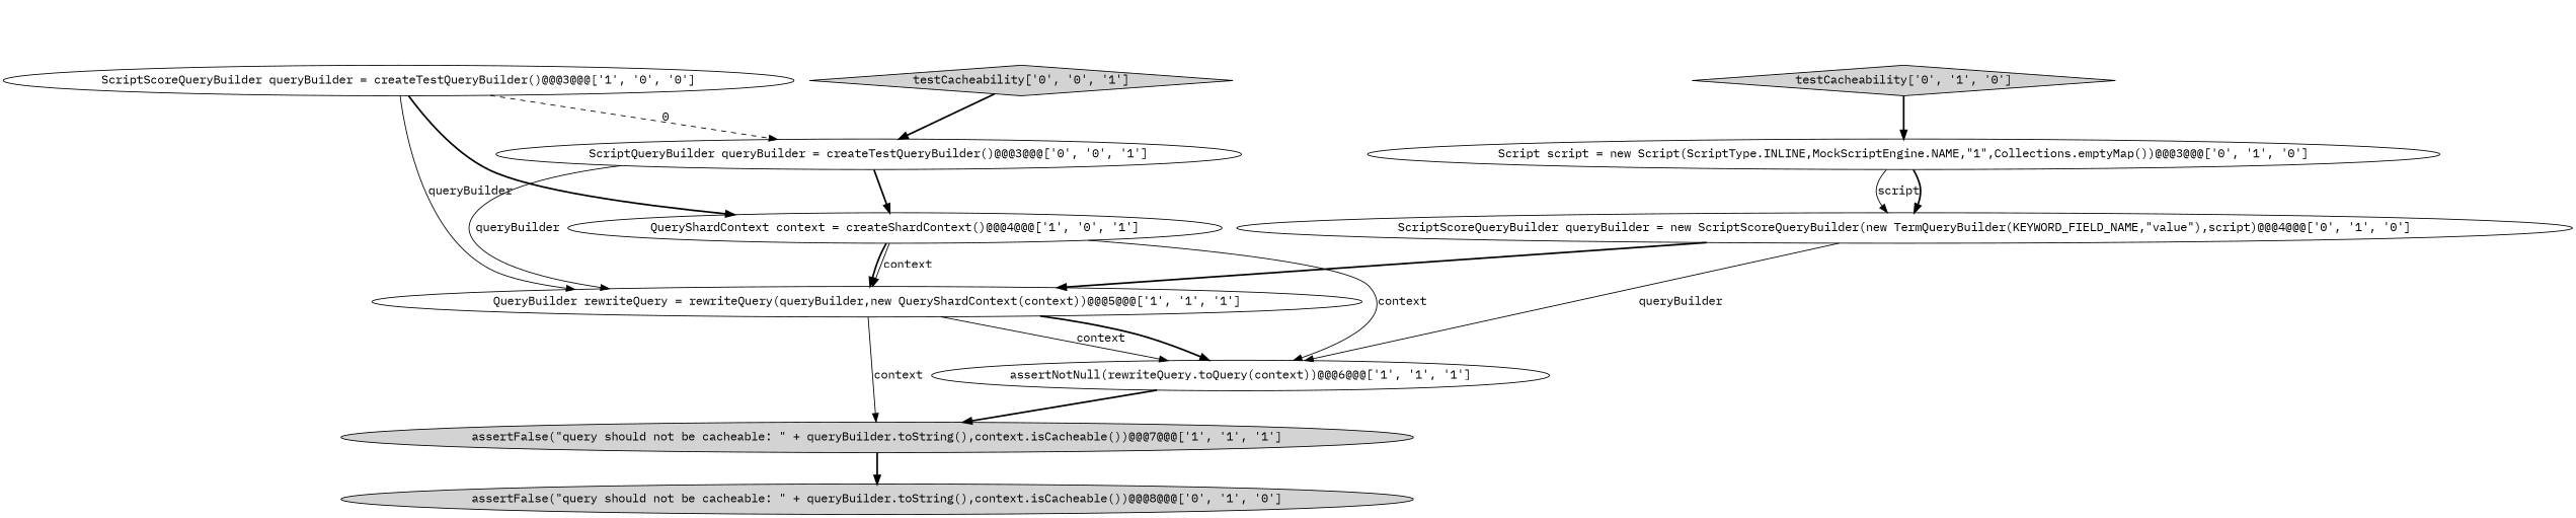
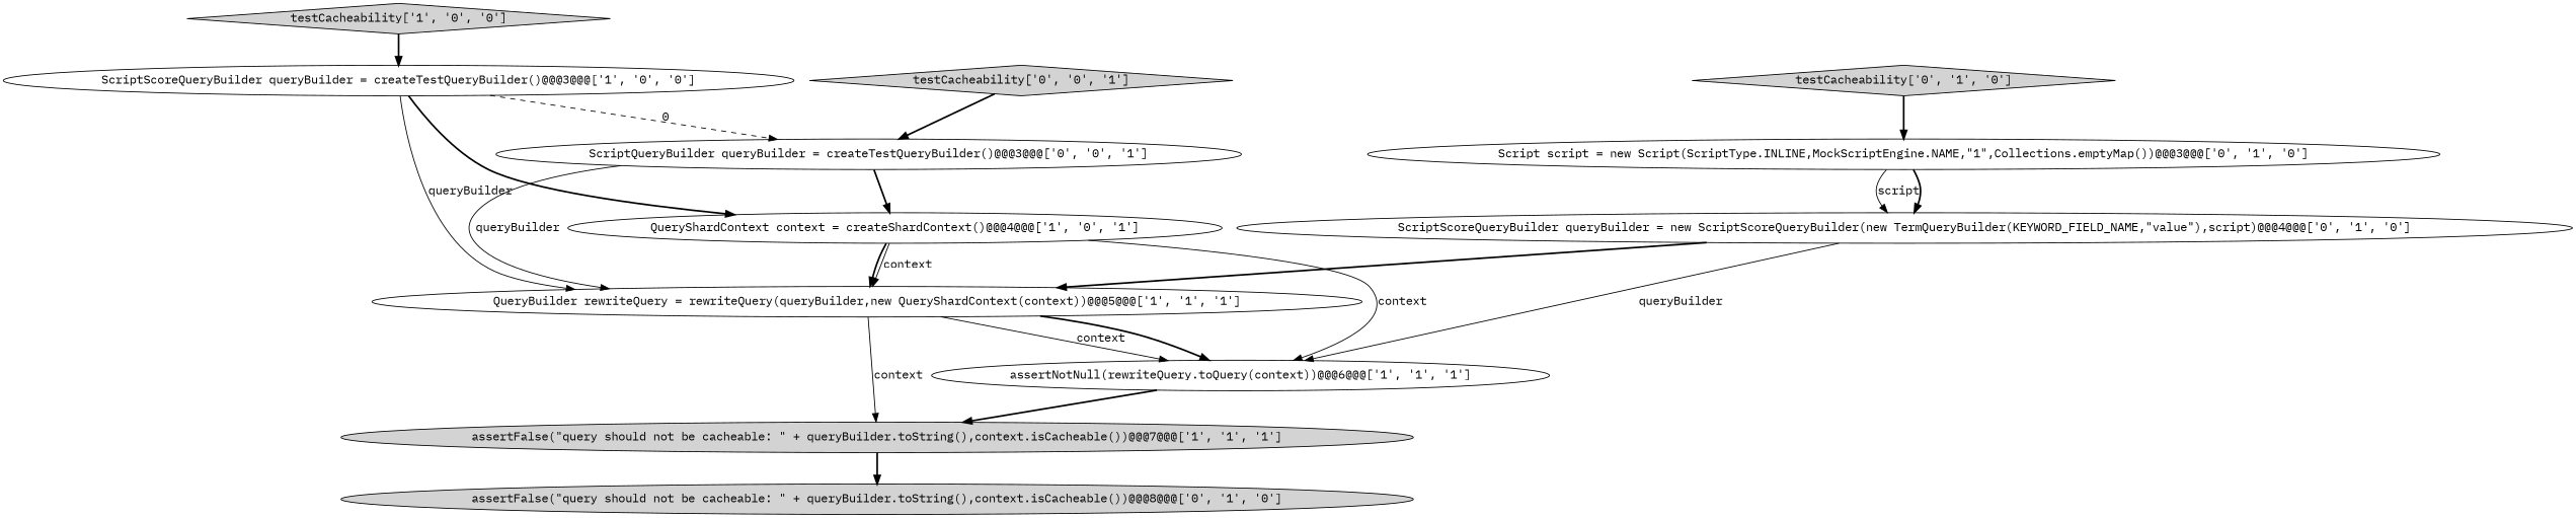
  digraph {
    fontname="IBM Plex Mono"
    node [fillcolor=white shape=ellipse style=filled fontname="IBM Plex Mono"]
    edge [style=bold fontname="IBM Plex Mono"]
    n1 [fillcolor=lightgray label="assertFalse(\"query should not be cacheable: \" + queryBuilder.toString(),context.isCacheable())@@@7@@@['1', '1', '1']"]
    n2 [fillcolor=lightgray label="assertFalse(\"query should not be cacheable: \" + queryBuilder.toString(),context.isCacheable())@@@8@@@['0', '1', '0']"]
    n3 [fillcolor=lightgray label="testCacheability['0', '1', '0']" shape=diamond]
    n4 [label="Script script = new Script(ScriptType.INLINE,MockScriptEngine.NAME,\"1\",Collections.emptyMap())@@@3@@@['0', '1', '0']"]
+   n5 [fillcolor=lightgray label="testCacheability['1', '0', '0']" shape=diamond]
    n6 [label="ScriptScoreQueryBuilder queryBuilder = createTestQueryBuilder()@@@3@@@['1', '0', '0']"]
    n7 [label="QueryShardContext context = createShardContext()@@@4@@@['1', '0', '1']"]
    n8 [label="assertNotNull(rewriteQuery.toQuery(context))@@@6@@@['1', '1', '1']"]
    n9 [label="QueryBuilder rewriteQuery = rewriteQuery(queryBuilder,new QueryShardContext(context))@@@5@@@['1', '1', '1']"]
    n10 [label="ScriptScoreQueryBuilder queryBuilder = new ScriptScoreQueryBuilder(new TermQueryBuilder(KEYWORD_FIELD_NAME,\"value\"),script)@@@4@@@['0', '1', '0']"]
    n11 [fillcolor=lightgray label="testCacheability['0', '0', '1']" shape=diamond]
    n12 [label="ScriptQueryBuilder queryBuilder = createTestQueryBuilder()@@@3@@@['0', '0', '1']"]
    n1 -> n2
    n3 -> n4
    n4 -> n10 [label=script style=solid]
    n4 -> n10
+   n5 -> n6
    n6 -> n7
    n6 -> n9 [label=queryBuilder style=solid]
    n6 -> n12 [label=0 style=dashed]
    n7 -> n8 [label=context style=solid]
    n7 -> n9
    n7 -> n9 [label=context style=solid]
    n8 -> n1
    n9 -> n1 [label=context style=solid]
    n9 -> n8 [label=context style=solid]
    n9 -> n8
    n10 -> n8 [label=queryBuilder style=solid]
    n10 -> n9
    n11 -> n12
    n12 -> n7
    n12 -> n9 [label=queryBuilder style=solid]
  }
